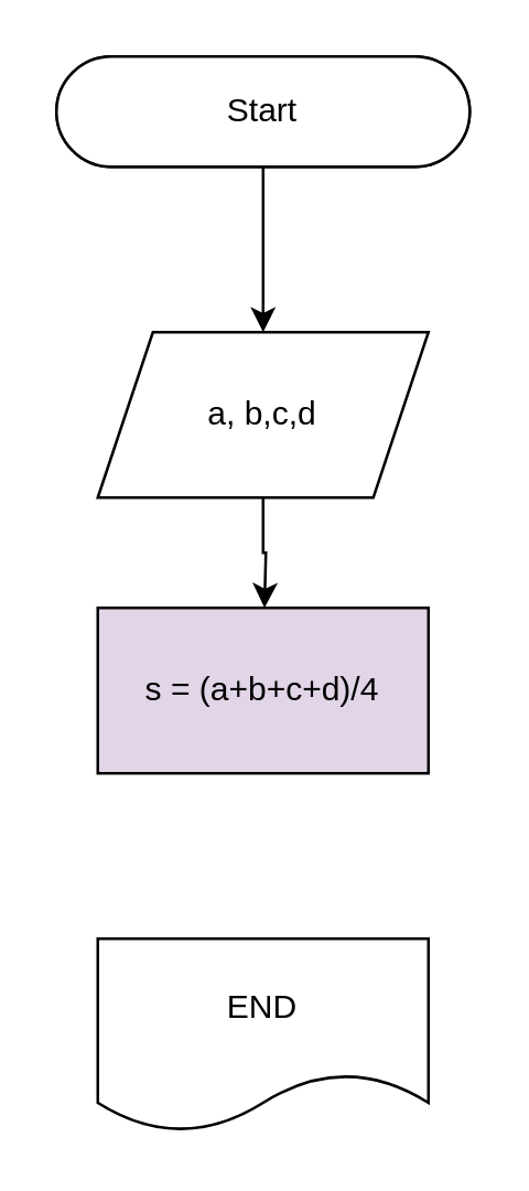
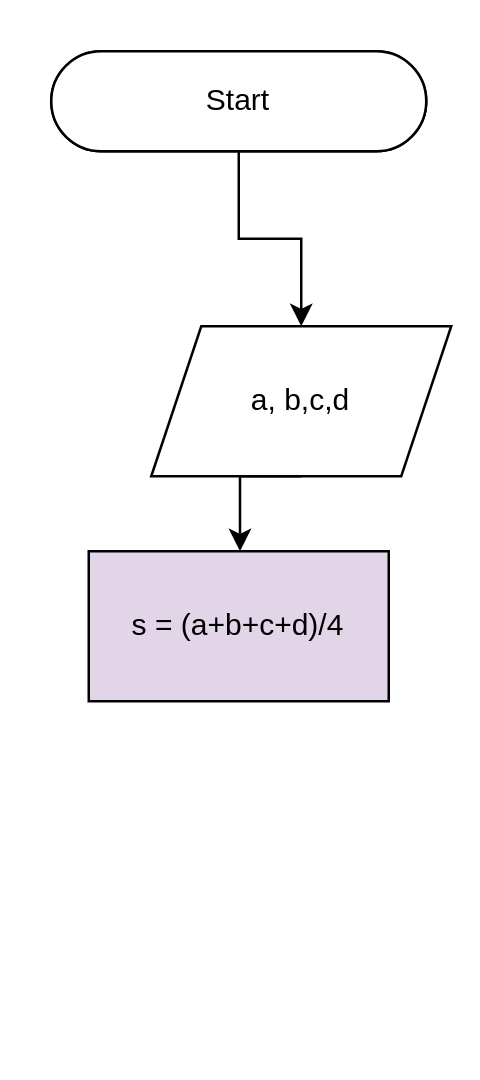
  <mxCell id="0" />
  <mxCell id="1" parent="0" />
  <mxCell id="2" style="edgeStyle=orthogonalEdgeStyle;rounded=0;orthogonalLoop=1;jettySize=auto;html=1;exitX=0.5;exitY=1;exitDx=0;exitDy=0;entryX=0.5;entryY=0;entryDx=0;entryDy=0;" parent="1" source="3" target="5" edge="1"><mxGeometry relative="1" as="geometry" /></mxCell>
  <mxCell id="3" value="Start" style="rounded=1;whiteSpace=wrap;html=1;arcSize=50;" parent="1" vertex="1"><mxGeometry x="20" y="20" width="150" height="40" as="geometry" /></mxCell>
  <mxCell id="4" style="edgeStyle=orthogonalEdgeStyle;rounded=0;orthogonalLoop=1;jettySize=auto;html=1;exitX=0.5;exitY=1;exitDx=0;exitDy=0;entryX=0.5;entryY=0;entryDx=0;entryDy=0;" parent="1" source="5" edge="1"><mxGeometry relative="1" as="geometry"><mxPoint x="95.5" y="220" as="targetPoint" /></mxGeometry></mxCell>
- <mxCell id="5" value="a, b,c,d" style="shape=parallelogram;perimeter=parallelogramPerimeter;whiteSpace=wrap;html=1;fixedSize=1;" parent="1" vertex="1"><mxGeometry x="35" y="120" width="120" height="60" as="geometry" /></mxCell>
+ <mxCell id="5" value="a, b,c,d" style="shape=parallelogram;perimeter=parallelogramPerimeter;whiteSpace=wrap;html=1;fixedSize=1;" parent="1" vertex="1"><mxGeometry x="60" y="130" width="120" height="60" as="geometry" /></mxCell>
  <mxCell id="6" value="s = (a+b+c+d)/4" style="rounded=0;whiteSpace=wrap;html=1;fillColor=#e1d5e7;" parent="1" vertex="1"><mxGeometry x="35" y="220" width="120" height="60" as="geometry" /></mxCell>
- <mxCell id="7" value="END" style="shape=document;whiteSpace=wrap;html=1;boundedLbl=1;" parent="1" vertex="1"><mxGeometry x="35" y="340" width="120" height="70" as="geometry" /></mxCell>
  <mxCell id="8" value="Start" style="rounded=1;whiteSpace=wrap;html=1;arcSize=50;" parent="1" vertex="1"><mxGeometry x="20" y="20" width="150" height="40" as="geometry" /></mxCell>
